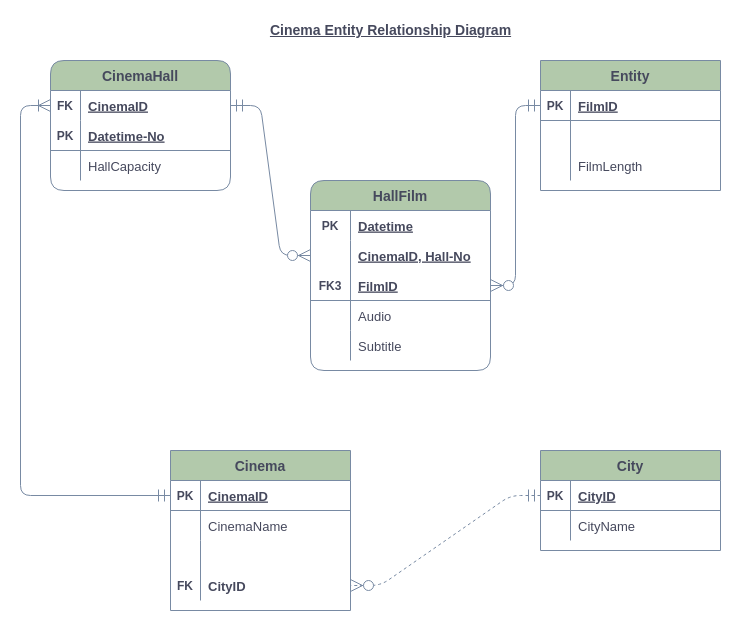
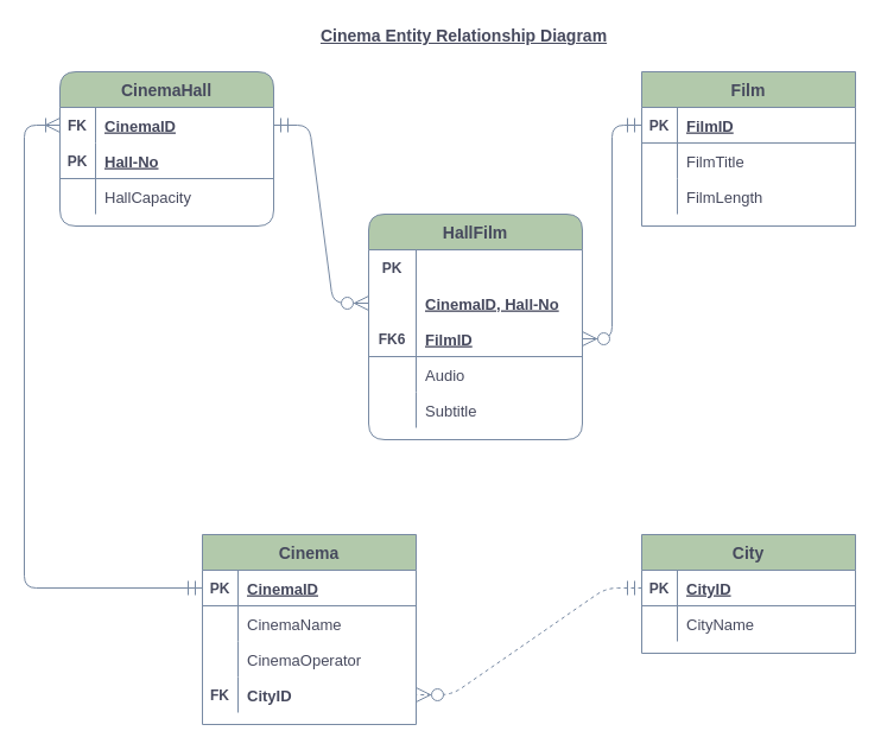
  <mxCell id="0" />
  <mxCell id="1" parent="0" />
  <mxCell id="2" value="City" style="shape=table;startSize=30;container=1;collapsible=1;childLayout=tableLayout;fixedRows=1;rowLines=0;fontStyle=1;align=center;resizeLast=1;fontSize=14;fillColor=#B2C9AB;strokeColor=#788AA3;fontColor=#46495D;" parent="1" vertex="1"><mxGeometry x="540" y="450" width="180" height="100" as="geometry" /></mxCell>
  <mxCell id="3" value="" style="shape=partialRectangle;collapsible=0;dropTarget=0;pointerEvents=0;fillColor=none;top=0;left=0;bottom=1;right=0;points=[[0,0.5],[1,0.5]];portConstraint=eastwest;strokeColor=#788AA3;fontColor=#46495D;" parent="2" vertex="1"><mxGeometry y="30" width="180" height="30" as="geometry" /></mxCell>
  <mxCell id="4" value="PK" style="shape=partialRectangle;connectable=0;fillColor=none;top=0;left=0;bottom=0;right=0;fontStyle=1;overflow=hidden;strokeColor=#788AA3;fontColor=#46495D;" parent="3" vertex="1"><mxGeometry width="30" height="30" as="geometry" /></mxCell>
  <mxCell id="5" value="CityID" style="shape=partialRectangle;connectable=0;fillColor=none;top=0;left=0;bottom=0;right=0;align=left;spacingLeft=6;fontStyle=5;overflow=hidden;fontSize=13;strokeColor=#788AA3;fontColor=#46495D;" parent="3" vertex="1"><mxGeometry x="30" width="150" height="30" as="geometry" /></mxCell>
  <mxCell id="6" value="" style="shape=partialRectangle;collapsible=0;dropTarget=0;pointerEvents=0;fillColor=none;top=0;left=0;bottom=0;right=0;points=[[0,0.5],[1,0.5]];portConstraint=eastwest;strokeColor=#788AA3;fontColor=#46495D;" parent="2" vertex="1"><mxGeometry y="60" width="180" height="30" as="geometry" /></mxCell>
  <mxCell id="7" value="" style="shape=partialRectangle;connectable=0;fillColor=none;top=0;left=0;bottom=0;right=0;editable=1;overflow=hidden;strokeColor=#788AA3;fontColor=#46495D;" parent="6" vertex="1"><mxGeometry width="30" height="30" as="geometry" /></mxCell>
  <mxCell id="8" value="CityName" style="shape=partialRectangle;connectable=0;fillColor=none;top=0;left=0;bottom=0;right=0;align=left;spacingLeft=6;overflow=hidden;fontSize=13;strokeColor=#788AA3;fontColor=#46495D;" parent="6" vertex="1"><mxGeometry x="30" width="150" height="30" as="geometry" /></mxCell>
  <mxCell id="9" value="Cinema" style="shape=table;startSize=30;container=1;collapsible=1;childLayout=tableLayout;fixedRows=1;rowLines=0;fontStyle=1;align=center;resizeLast=1;fontSize=14;fillColor=#B2C9AB;strokeColor=#788AA3;fontColor=#46495D;" parent="1" vertex="1"><mxGeometry x="170" y="450" width="180" height="160" as="geometry" /></mxCell>
  <mxCell id="10" value="" style="shape=partialRectangle;collapsible=0;dropTarget=0;pointerEvents=0;fillColor=none;top=0;left=0;bottom=1;right=0;points=[[0,0.5],[1,0.5]];portConstraint=eastwest;strokeColor=#788AA3;fontColor=#46495D;" parent="9" vertex="1"><mxGeometry y="30" width="180" height="30" as="geometry" /></mxCell>
  <mxCell id="11" value="PK" style="shape=partialRectangle;connectable=0;fillColor=none;top=0;left=0;bottom=0;right=0;fontStyle=1;overflow=hidden;strokeColor=#788AA3;fontColor=#46495D;" parent="10" vertex="1"><mxGeometry width="30" height="30" as="geometry" /></mxCell>
  <mxCell id="12" value="CinemaID" style="shape=partialRectangle;connectable=0;fillColor=none;top=0;left=0;bottom=0;right=0;align=left;spacingLeft=6;fontStyle=5;overflow=hidden;fontSize=13;strokeColor=#788AA3;fontColor=#46495D;" parent="10" vertex="1"><mxGeometry x="30" width="150" height="30" as="geometry" /></mxCell>
  <mxCell id="13" value="" style="shape=partialRectangle;collapsible=0;dropTarget=0;pointerEvents=0;fillColor=none;top=0;left=0;bottom=0;right=0;points=[[0,0.5],[1,0.5]];portConstraint=eastwest;strokeColor=#788AA3;fontColor=#46495D;" parent="9" vertex="1"><mxGeometry y="60" width="180" height="30" as="geometry" /></mxCell>
  <mxCell id="14" value="" style="shape=partialRectangle;connectable=0;fillColor=none;top=0;left=0;bottom=0;right=0;editable=1;overflow=hidden;strokeColor=#788AA3;fontColor=#46495D;" parent="13" vertex="1"><mxGeometry width="30" height="30" as="geometry" /></mxCell>
  <mxCell id="15" value="CinemaName" style="shape=partialRectangle;connectable=0;fillColor=none;top=0;left=0;bottom=0;right=0;align=left;spacingLeft=6;overflow=hidden;fontSize=13;strokeColor=#788AA3;fontColor=#46495D;" parent="13" vertex="1"><mxGeometry x="30" width="150" height="30" as="geometry" /></mxCell>
  <mxCell id="16" value="" style="shape=partialRectangle;collapsible=0;dropTarget=0;pointerEvents=0;fillColor=none;top=0;left=0;bottom=0;right=0;points=[[0,0.5],[1,0.5]];portConstraint=eastwest;strokeColor=#788AA3;fontColor=#46495D;" parent="9" vertex="1"><mxGeometry y="90" width="180" height="30" as="geometry" /></mxCell>
  <mxCell id="17" value="" style="shape=partialRectangle;connectable=0;fillColor=none;top=0;left=0;bottom=0;right=0;editable=1;overflow=hidden;strokeColor=#788AA3;fontColor=#46495D;" parent="16" vertex="1"><mxGeometry width="30" height="30" as="geometry" /></mxCell>
+ <mxCell id="18" value="CinemaOperator" style="shape=partialRectangle;connectable=0;fillColor=none;top=0;left=0;bottom=0;right=0;align=left;spacingLeft=6;overflow=hidden;fontSize=13;strokeColor=#788AA3;fontColor=#46495D;" parent="16" vertex="1"><mxGeometry x="30" width="150" height="30" as="geometry" /></mxCell>
  <mxCell id="19" value="" style="shape=partialRectangle;collapsible=0;dropTarget=0;pointerEvents=0;fillColor=none;top=0;left=0;bottom=0;right=0;points=[[0,0.5],[1,0.5]];portConstraint=eastwest;strokeColor=#788AA3;fontColor=#46495D;" parent="9" vertex="1"><mxGeometry y="120" width="180" height="30" as="geometry" /></mxCell>
  <mxCell id="20" value="FK" style="shape=partialRectangle;connectable=0;fillColor=none;top=0;left=0;bottom=0;right=0;editable=1;overflow=hidden;fontStyle=1;strokeColor=#788AA3;fontColor=#46495D;" parent="19" vertex="1"><mxGeometry width="30" height="30" as="geometry" /></mxCell>
  <mxCell id="21" value="CityID" style="shape=partialRectangle;connectable=0;fillColor=none;top=0;left=0;bottom=0;right=0;align=left;spacingLeft=6;overflow=hidden;fontSize=13;fontStyle=1;strokeColor=#788AA3;fontColor=#46495D;" parent="19" vertex="1"><mxGeometry x="30" width="150" height="30" as="geometry" /></mxCell>
  <mxCell id="22" value="CinemaHall" style="shape=table;startSize=30;container=1;collapsible=1;childLayout=tableLayout;fixedRows=1;rowLines=0;fontStyle=1;align=center;resizeLast=1;fontSize=14;rounded=1;fillColor=#B2C9AB;strokeColor=#788AA3;fontColor=#46495D;" parent="1" vertex="1"><mxGeometry x="50" y="60" width="180" height="130" as="geometry" /></mxCell>
  <mxCell id="23" value="" style="shape=partialRectangle;collapsible=0;dropTarget=0;pointerEvents=0;fillColor=none;top=0;left=0;bottom=1;right=0;points=[[0,0.5],[1,0.5]];portConstraint=eastwest;strokeColor=none;fontColor=#46495D;" parent="22" vertex="1"><mxGeometry y="30" width="180" height="30" as="geometry" /></mxCell>
  <mxCell id="24" value="FK" style="shape=partialRectangle;connectable=0;fillColor=none;top=0;left=0;bottom=0;right=0;fontStyle=1;overflow=hidden;strokeColor=#788AA3;fontColor=#46495D;" parent="23" vertex="1"><mxGeometry width="30" height="30" as="geometry" /></mxCell>
  <mxCell id="25" value="CinemaID" style="shape=partialRectangle;connectable=0;fillColor=none;top=0;left=0;bottom=0;right=0;align=left;spacingLeft=6;fontStyle=5;overflow=hidden;fontSize=13;strokeColor=#788AA3;fontColor=#46495D;" parent="23" vertex="1"><mxGeometry x="30" width="150" height="30" as="geometry" /></mxCell>
  <mxCell id="26" value="" style="shape=partialRectangle;collapsible=0;dropTarget=0;pointerEvents=0;fillColor=none;top=0;left=0;bottom=1;right=0;points=[[0,0.5],[1,0.5]];portConstraint=eastwest;strokeColor=#788AA3;fontColor=#46495D;" parent="22" vertex="1"><mxGeometry y="60" width="180" height="30" as="geometry" /></mxCell>
  <mxCell id="27" value="PK" style="shape=partialRectangle;connectable=0;fillColor=none;top=0;left=0;bottom=0;right=0;fontStyle=1;overflow=hidden;strokeColor=#788AA3;fontColor=#46495D;" parent="26" vertex="1"><mxGeometry width="30" height="30" as="geometry" /></mxCell>
- <mxCell id="28" value="Datetime-No" style="shape=partialRectangle;connectable=0;fillColor=none;top=0;left=0;bottom=0;right=0;align=left;spacingLeft=6;fontStyle=5;overflow=hidden;fontSize=13;strokeColor=#788AA3;fontColor=#46495D;" parent="26" vertex="1"><mxGeometry x="30" width="150" height="30" as="geometry" /></mxCell>
+ <mxCell id="28" value="Hall-No" style="shape=partialRectangle;connectable=0;fillColor=none;top=0;left=0;bottom=0;right=0;align=left;spacingLeft=6;fontStyle=5;overflow=hidden;fontSize=13;strokeColor=#788AA3;fontColor=#46495D;" parent="26" vertex="1"><mxGeometry x="30" width="150" height="30" as="geometry" /></mxCell>
  <mxCell id="29" value="" style="shape=partialRectangle;collapsible=0;dropTarget=0;pointerEvents=0;fillColor=none;top=0;left=0;bottom=0;right=0;points=[[0,0.5],[1,0.5]];portConstraint=eastwest;strokeColor=#788AA3;fontColor=#46495D;" parent="22" vertex="1"><mxGeometry y="90" width="180" height="30" as="geometry" /></mxCell>
  <mxCell id="30" value="" style="shape=partialRectangle;connectable=0;fillColor=none;top=0;left=0;bottom=0;right=0;editable=1;overflow=hidden;strokeColor=#788AA3;fontColor=#46495D;" parent="29" vertex="1"><mxGeometry width="30" height="30" as="geometry" /></mxCell>
  <mxCell id="31" value="HallCapacity" style="shape=partialRectangle;connectable=0;fillColor=none;top=0;left=0;bottom=0;right=0;align=left;spacingLeft=6;overflow=hidden;fontSize=13;strokeColor=#788AA3;fontColor=#46495D;" parent="29" vertex="1"><mxGeometry x="30" width="150" height="30" as="geometry" /></mxCell>
- <mxCell id="32" value="Entity" style="shape=table;startSize=30;container=1;collapsible=1;childLayout=tableLayout;fixedRows=1;rowLines=0;fontStyle=1;align=center;resizeLast=1;fontSize=14;fillColor=#B2C9AB;strokeColor=#788AA3;fontColor=#46495D;" parent="1" vertex="1"><mxGeometry x="540" y="60" width="180" height="130" as="geometry" /></mxCell>
+ <mxCell id="32" value="Film" style="shape=table;startSize=30;container=1;collapsible=1;childLayout=tableLayout;fixedRows=1;rowLines=0;fontStyle=1;align=center;resizeLast=1;fontSize=14;fillColor=#B2C9AB;strokeColor=#788AA3;fontColor=#46495D;" parent="1" vertex="1"><mxGeometry x="540" y="60" width="180" height="130" as="geometry" /></mxCell>
  <mxCell id="33" value="" style="shape=partialRectangle;collapsible=0;dropTarget=0;pointerEvents=0;fillColor=none;top=0;left=0;bottom=1;right=0;points=[[0,0.5],[1,0.5]];portConstraint=eastwest;strokeColor=#788AA3;fontColor=#46495D;" parent="32" vertex="1"><mxGeometry y="30" width="180" height="30" as="geometry" /></mxCell>
  <mxCell id="34" value="PK" style="shape=partialRectangle;connectable=0;fillColor=none;top=0;left=0;bottom=0;right=0;fontStyle=1;overflow=hidden;strokeColor=#788AA3;fontColor=#46495D;" parent="33" vertex="1"><mxGeometry width="30" height="30" as="geometry" /></mxCell>
  <mxCell id="35" value="FilmID" style="shape=partialRectangle;connectable=0;fillColor=none;top=0;left=0;bottom=0;right=0;align=left;spacingLeft=6;fontStyle=5;overflow=hidden;fontSize=13;strokeColor=#788AA3;fontColor=#46495D;" parent="33" vertex="1"><mxGeometry x="30" width="150" height="30" as="geometry" /></mxCell>
  <mxCell id="36" value="" style="shape=partialRectangle;collapsible=0;dropTarget=0;pointerEvents=0;fillColor=none;top=0;left=0;bottom=0;right=0;points=[[0,0.5],[1,0.5]];portConstraint=eastwest;strokeColor=#788AA3;fontColor=#46495D;" parent="32" vertex="1"><mxGeometry y="60" width="180" height="30" as="geometry" /></mxCell>
  <mxCell id="37" value="" style="shape=partialRectangle;connectable=0;fillColor=none;top=0;left=0;bottom=0;right=0;editable=1;overflow=hidden;strokeColor=#788AA3;fontColor=#46495D;" parent="36" vertex="1"><mxGeometry width="30" height="30" as="geometry" /></mxCell>
+ <mxCell id="38" value="FilmTitle" style="shape=partialRectangle;connectable=0;fillColor=none;top=0;left=0;bottom=0;right=0;align=left;spacingLeft=6;overflow=hidden;fontSize=13;strokeColor=#788AA3;fontColor=#46495D;" parent="36" vertex="1"><mxGeometry x="30" width="150" height="30" as="geometry" /></mxCell>
  <mxCell id="39" value="" style="shape=partialRectangle;collapsible=0;dropTarget=0;pointerEvents=0;fillColor=none;top=0;left=0;bottom=0;right=0;points=[[0,0.5],[1,0.5]];portConstraint=eastwest;strokeColor=#788AA3;fontColor=#46495D;" parent="32" vertex="1"><mxGeometry y="90" width="180" height="30" as="geometry" /></mxCell>
  <mxCell id="40" value="" style="shape=partialRectangle;connectable=0;fillColor=none;top=0;left=0;bottom=0;right=0;editable=1;overflow=hidden;strokeColor=#788AA3;fontColor=#46495D;" parent="39" vertex="1"><mxGeometry width="30" height="30" as="geometry" /></mxCell>
  <mxCell id="41" value="FilmLength" style="shape=partialRectangle;connectable=0;fillColor=none;top=0;left=0;bottom=0;right=0;align=left;spacingLeft=6;overflow=hidden;fontSize=13;strokeColor=#788AA3;fontColor=#46495D;" parent="39" vertex="1"><mxGeometry x="30" width="150" height="30" as="geometry" /></mxCell>
  <mxCell id="42" value="" style="edgeStyle=entityRelationEdgeStyle;fontSize=12;html=1;endArrow=ERzeroToMany;endFill=1;endSize=10;startSize=10;startArrow=ERmandOne;startFill=0;dashed=1;strokeColor=#788AA3;fontColor=#46495D;" parent="1" source="3" target="19" edge="1"><mxGeometry width="100" height="100" relative="1" as="geometry"><mxPoint x="400" y="450" as="sourcePoint" /><mxPoint x="500" y="350" as="targetPoint" /></mxGeometry></mxCell>
  <mxCell id="43" value="" style="fontSize=12;html=1;endArrow=ERoneToMany;endFill=0;endSize=10;startSize=10;exitX=0;exitY=0.5;exitDx=0;exitDy=0;entryX=0;entryY=0.5;entryDx=0;entryDy=0;startArrow=ERmandOne;startFill=0;edgeStyle=orthogonalEdgeStyle;strokeColor=#788AA3;fontColor=#46495D;" parent="1" source="10" target="23" edge="1"><mxGeometry width="100" height="100" relative="1" as="geometry"><mxPoint x="260" y="240" as="sourcePoint" /><mxPoint x="70" y="330" as="targetPoint" /><Array as="points"><mxPoint x="20" y="495" /><mxPoint x="20" y="105" /></Array></mxGeometry></mxCell>
  <mxCell id="44" value="HallFilm" style="shape=table;startSize=30;container=1;collapsible=1;childLayout=tableLayout;fixedRows=1;rowLines=0;fontStyle=1;align=center;resizeLast=1;fontSize=14;rounded=1;fillColor=#B2C9AB;strokeColor=#788AA3;fontColor=#46495D;" parent="1" vertex="1"><mxGeometry x="310" y="180" width="180" height="190" as="geometry" /></mxCell>
  <mxCell id="45" value="" style="shape=partialRectangle;collapsible=0;dropTarget=0;pointerEvents=0;fillColor=none;top=0;left=0;bottom=1;right=0;points=[[0,0.5],[1,0.5]];portConstraint=eastwest;strokeColor=none;fontColor=#46495D;" parent="44" vertex="1"><mxGeometry y="30" width="180" height="30" as="geometry" /></mxCell>
  <mxCell id="46" value="PK" style="shape=partialRectangle;connectable=0;fillColor=none;top=0;left=0;bottom=0;right=0;fontStyle=1;overflow=hidden;strokeColor=#788AA3;fontColor=#46495D;" parent="45" vertex="1"><mxGeometry width="40" height="30" as="geometry" /></mxCell>
- <mxCell id="47" value="Datetime" style="shape=partialRectangle;connectable=0;fillColor=none;top=0;left=0;bottom=0;right=0;align=left;spacingLeft=6;fontStyle=5;overflow=hidden;fontSize=13;strokeColor=#788AA3;fontColor=#46495D;" parent="45" vertex="1"><mxGeometry x="40" width="140" height="30" as="geometry" /></mxCell>
  <mxCell id="48" value="" style="shape=partialRectangle;collapsible=0;dropTarget=0;pointerEvents=0;fillColor=none;top=0;left=0;bottom=1;right=0;points=[[0,0.5],[1,0.5]];portConstraint=eastwest;strokeColor=none;fontColor=#46495D;" parent="44" vertex="1"><mxGeometry y="60" width="180" height="30" as="geometry" /></mxCell>
  <mxCell id="49" value="CinemaID, Hall-No" style="shape=partialRectangle;connectable=0;fillColor=none;top=0;left=0;bottom=0;right=0;align=left;spacingLeft=6;fontStyle=5;overflow=hidden;fontSize=13;strokeColor=#788AA3;fontColor=#46495D;" parent="48" vertex="1"><mxGeometry x="40" width="140" height="30" as="geometry" /></mxCell>
  <mxCell id="50" value="" style="shape=partialRectangle;collapsible=0;dropTarget=0;pointerEvents=0;fillColor=none;top=0;left=0;bottom=1;right=0;points=[[0,0.5],[1,0.5]];portConstraint=eastwest;strokeColor=#788AA3;fontColor=#46495D;" parent="44" vertex="1"><mxGeometry y="90" width="180" height="30" as="geometry" /></mxCell>
- <mxCell id="51" value="FK3" style="shape=partialRectangle;connectable=0;fillColor=none;top=0;left=0;bottom=0;right=0;fontStyle=1;overflow=hidden;strokeColor=#788AA3;fontColor=#46495D;" parent="50" vertex="1"><mxGeometry width="40" height="30" as="geometry" /></mxCell>
+ <mxCell id="51" value="FK6" style="shape=partialRectangle;connectable=0;fillColor=none;top=0;left=0;bottom=0;right=0;fontStyle=1;overflow=hidden;strokeColor=#788AA3;fontColor=#46495D;" parent="50" vertex="1"><mxGeometry width="40" height="30" as="geometry" /></mxCell>
  <mxCell id="52" value="FilmID" style="shape=partialRectangle;connectable=0;fillColor=none;top=0;left=0;bottom=0;right=0;align=left;spacingLeft=6;fontStyle=5;overflow=hidden;fontSize=13;strokeColor=#788AA3;fontColor=#46495D;" parent="50" vertex="1"><mxGeometry x="40" width="140" height="30" as="geometry" /></mxCell>
  <mxCell id="53" value="" style="shape=partialRectangle;collapsible=0;dropTarget=0;pointerEvents=0;fillColor=none;top=0;left=0;bottom=0;right=0;points=[[0,0.5],[1,0.5]];portConstraint=eastwest;strokeColor=#788AA3;fontColor=#46495D;" parent="44" vertex="1"><mxGeometry y="120" width="180" height="30" as="geometry" /></mxCell>
  <mxCell id="54" value="" style="shape=partialRectangle;connectable=0;fillColor=none;top=0;left=0;bottom=0;right=0;editable=1;overflow=hidden;strokeColor=#788AA3;fontColor=#46495D;" parent="53" vertex="1"><mxGeometry width="40" height="30" as="geometry" /></mxCell>
  <mxCell id="55" value="Audio" style="shape=partialRectangle;connectable=0;fillColor=none;top=0;left=0;bottom=0;right=0;align=left;spacingLeft=6;overflow=hidden;fontSize=13;strokeColor=#788AA3;fontColor=#46495D;" parent="53" vertex="1"><mxGeometry x="40" width="140" height="30" as="geometry" /></mxCell>
  <mxCell id="56" value="" style="shape=partialRectangle;collapsible=0;dropTarget=0;pointerEvents=0;fillColor=none;top=0;left=0;bottom=0;right=0;points=[[0,0.5],[1,0.5]];portConstraint=eastwest;strokeColor=#788AA3;fontColor=#46495D;" parent="44" vertex="1"><mxGeometry y="150" width="180" height="30" as="geometry" /></mxCell>
  <mxCell id="57" value="" style="shape=partialRectangle;connectable=0;fillColor=none;top=0;left=0;bottom=0;right=0;editable=1;overflow=hidden;strokeColor=#788AA3;fontColor=#46495D;" parent="56" vertex="1"><mxGeometry width="40" height="30" as="geometry" /></mxCell>
  <mxCell id="58" value="Subtitle" style="shape=partialRectangle;connectable=0;fillColor=none;top=0;left=0;bottom=0;right=0;align=left;spacingLeft=6;overflow=hidden;fontSize=13;strokeColor=#788AA3;fontColor=#46495D;" parent="56" vertex="1"><mxGeometry x="40" width="140" height="30" as="geometry" /></mxCell>
  <mxCell id="59" value="" style="edgeStyle=entityRelationEdgeStyle;fontSize=12;html=1;endArrow=ERzeroToMany;endFill=1;endSize=10;startSize=10;exitX=1;exitY=0.5;exitDx=0;exitDy=0;entryX=0;entryY=0.5;entryDx=0;entryDy=0;startArrow=ERmandOne;startFill=0;strokeColor=#788AA3;fontColor=#46495D;" parent="1" source="23" target="48" edge="1"><mxGeometry width="100" height="100" relative="1" as="geometry"><mxPoint x="350" y="170" as="sourcePoint" /><mxPoint x="240" y="310" as="targetPoint" /></mxGeometry></mxCell>
  <mxCell id="60" value="" style="edgeStyle=orthogonalEdgeStyle;fontSize=12;html=1;endArrow=ERzeroToMany;endFill=1;endSize=10;startSize=10;exitX=0;exitY=0.5;exitDx=0;exitDy=0;entryX=1;entryY=0.5;entryDx=0;entryDy=0;startArrow=ERmandOne;startFill=0;strokeColor=#788AA3;fontColor=#46495D;" parent="1" source="33" target="50" edge="1"><mxGeometry width="100" height="100" relative="1" as="geometry"><mxPoint x="660" y="290" as="sourcePoint" /><mxPoint x="470" y="380" as="targetPoint" /></mxGeometry></mxCell>
  <mxCell id="61" value="&lt;font style=&quot;font-size: 14px&quot;&gt;Cinema Entity Relationship Diagram&lt;/font&gt;" style="text;html=1;align=center;verticalAlign=middle;resizable=0;points=[];autosize=1;fontColor=#46495D;fontStyle=5" parent="1" vertex="1"><mxGeometry x="260" y="20" width="260" height="20" as="geometry" /></mxCell>
